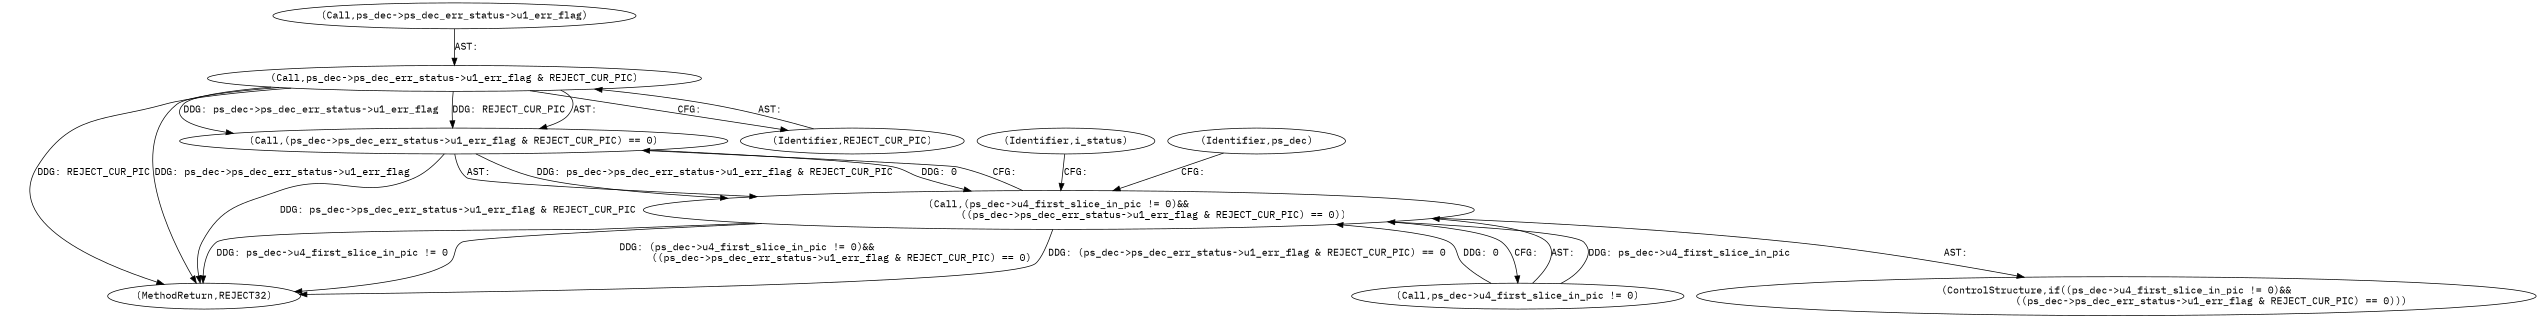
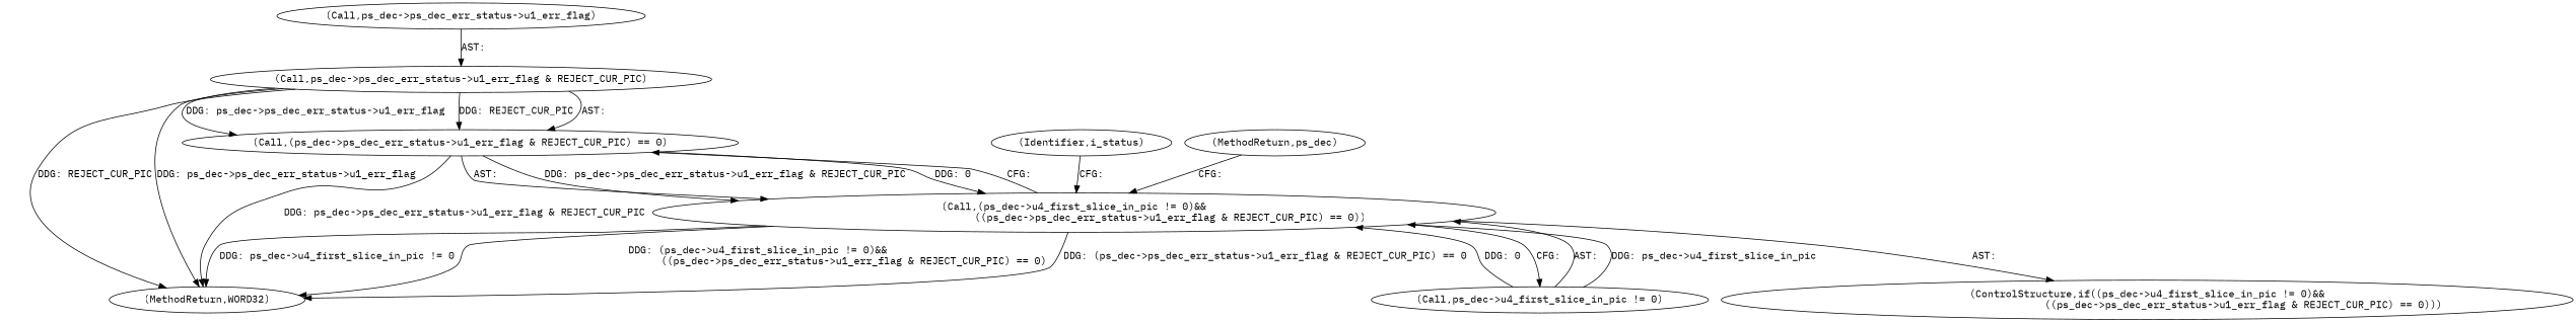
  digraph {
    fontname="IBM Plex Mono"
    node [fontname="IBM Plex Mono"]
    edge [fontname="IBM Plex Mono"]
    n1 [label="(Call,(ps_dec->ps_dec_err_status->u1_err_flag & REJECT_CUR_PIC) == 0)"]
    n2 [label="(Call,(ps_dec->u4_first_slice_in_pic != 0)&&\n                                ((ps_dec->ps_dec_err_status->u1_err_flag & REJECT_CUR_PIC) == 0))"]
-   n3 [label="(MethodReturn,REJECT32)"]
+   n3 [label="(MethodReturn,WORD32)"]
    n4 [label="(Call,ps_dec->u4_first_slice_in_pic != 0)"]
    n5 [label="(ControlStructure,if((ps_dec->u4_first_slice_in_pic != 0)&&\n                                ((ps_dec->ps_dec_err_status->u1_err_flag & REJECT_CUR_PIC) == 0)))"]
    n6 [label="(Call,ps_dec->ps_dec_err_status->u1_err_flag & REJECT_CUR_PIC)"]
-   n7 [label="(Identifier,REJECT_CUR_PIC)"]
    n8 [label="(Identifier,i_status)"]
    n9 [label="(Call,ps_dec->ps_dec_err_status->u1_err_flag)"]
-   n10 [label="(Identifier,ps_dec)"]
+   n10 [label="(MethodReturn,ps_dec)"]
    n1 -> n2 [label="AST: "]
    n1 -> n2 [label="DDG: ps_dec->ps_dec_err_status->u1_err_flag & REJECT_CUR_PIC"]
    n1 -> n2 [label="DDG: 0"]
    n1 -> n3 [label="DDG: ps_dec->ps_dec_err_status->u1_err_flag & REJECT_CUR_PIC"]
    n2 -> n1 [label="CFG: "]
    n2 -> n3 [label="DDG: (ps_dec->ps_dec_err_status->u1_err_flag & REJECT_CUR_PIC) == 0"]
    n2 -> n3 [label="DDG: ps_dec->u4_first_slice_in_pic != 0"]
    n2 -> n3 [label="DDG: (ps_dec->u4_first_slice_in_pic != 0)&&\n                                ((ps_dec->ps_dec_err_status->u1_err_flag & REJECT_CUR_PIC) == 0)"]
    n2 -> n4 [label="CFG: "]
    n2 -> n5 [label="AST: "]
    n4 -> n2 [label="AST: "]
    n4 -> n2 [label="DDG: ps_dec->u4_first_slice_in_pic"]
    n4 -> n2 [label="DDG: 0"]
    n6 -> n1 [label="AST: "]
    n6 -> n1 [label="DDG: ps_dec->ps_dec_err_status->u1_err_flag"]
    n6 -> n1 [label="DDG: REJECT_CUR_PIC"]
    n6 -> n3 [label="DDG: ps_dec->ps_dec_err_status->u1_err_flag"]
    n6 -> n3 [label="DDG: REJECT_CUR_PIC"]
-   n6 -> n7 [label="CFG: "]
-   n7 -> n6 [label="AST: "]
    n8 -> n2 [label="CFG: "]
    n9 -> n6 [label="AST: "]
    n10 -> n2 [label="CFG: "]
  }
